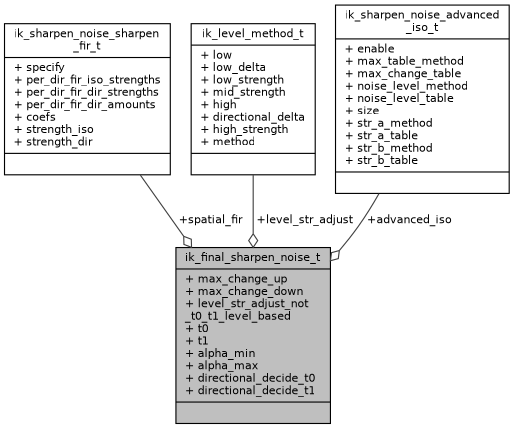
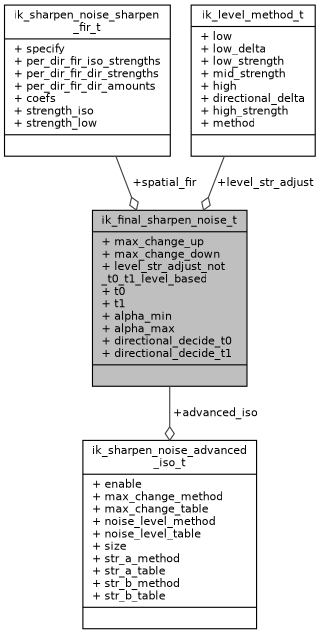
  digraph {
    node [color=black fontname=Helvetica fontsize=10 shape=record]
    edge [arrowhead=odiamond color=grey25 fontname=Helvetica fontsize=10 labelfontname=Helvetica labelfontsize=10 style=solid]
    n1 [fillcolor=grey75 fontcolor=black height=0.2 label="{ik_final_sharpen_noise_t\n|+ max_change_up\l+ max_change_down\l+ level_str_adjust_not\l_t0_t1_level_based\l+ t0\l+ t1\l+ alpha_min\l+ alpha_max\l+ directional_decide_t0\l+ directional_decide_t1\l|}" style=filled width=0.4]
-   n2 [height=0.2 label="{ik_sharpen_noise_sharpen\l_fir_t\n|+ specify\l+ per_dir_fir_iso_strengths\l+ per_dir_fir_dir_strengths\l+ per_dir_fir_dir_amounts\l+ coefs\l+ strength_iso\l+ strength_dir\l|}" width=0.4]
+   n2 [height=0.2 label="{ik_sharpen_noise_sharpen\l_fir_t\n|+ specify\l+ per_dir_fir_iso_strengths\l+ per_dir_fir_dir_strengths\l+ per_dir_fir_dir_amounts\l+ coefs\l+ strength_iso\l+ strength_low\l|}" width=0.4]
    n3 [height=0.2 label="{ik_level_method_t\n|+ low\l+ low_delta\l+ low_strength\l+ mid_strength\l+ high\l+ directional_delta\l+ high_strength\l+ method\l|}" width=0.4]
-   n4 [height=0.2 label="{ik_sharpen_noise_advanced\l_iso_t\n|+ enable\l+ max_table_method\l+ max_change_table\l+ noise_level_method\l+ noise_level_table\l+ size\l+ str_a_method\l+ str_a_table\l+ str_b_method\l+ str_b_table\l|}" width=0.4]
+   n4 [height=0.2 label="{ik_sharpen_noise_advanced\l_iso_t\n|+ enable\l+ max_change_method\l+ max_change_table\l+ noise_level_method\l+ noise_level_table\l+ size\l+ str_a_method\l+ str_a_table\l+ str_b_method\l+ str_b_table\l|}" width=0.4]
    n2 -> n1 [label=" +spatial_fir"]
    n3 -> n1 [label=" +level_str_adjust"]
-   n4 -> n1 [label=" +advanced_iso"]
+   n1 -> n4 [label=" +advanced_iso"]
  }
